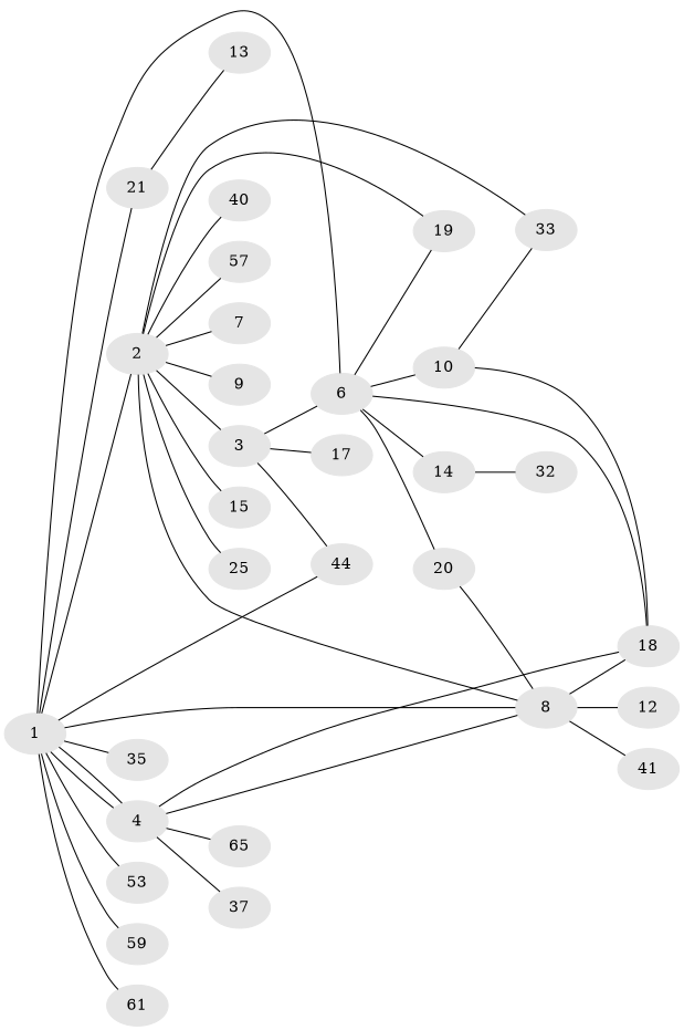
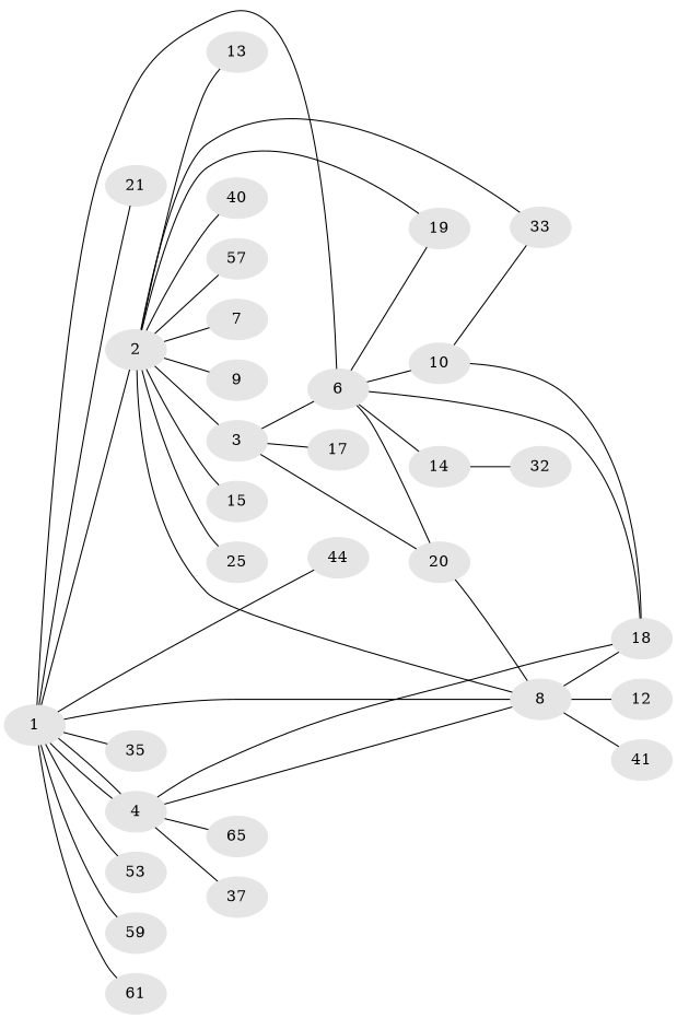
  graph {
    rankdir=LR
    node [color=gray90 style=filled]
    1
    2
    4 [super="+23"]
    6 [super="+42+16+11+19+54+56+45+28"]
    8 [super="+38+52+31+24"]
    21
    35
    44
    53
    59
    61
    3 [super="+5"]
    7
    9
    13
    15
    25
    33 [super="+43+49"]
    n19 [label=19]
    40
    57
    18 [super="+22+26+30"]
    37
    65
    10
    14
    20
    12 [super="+55"]
    41
    17
    32
    1 -- 2
    1 -- 4
    1 -- 4
    1 -- 6
    1 -- 8 [weight=2]
    1 -- 21
    1 -- 35
    1 -- 44
    1 -- 53
    1 -- 59
    1 -- 61
    2 -- 8
    2 -- 3
    2 -- 7
    2 -- 9
-   21 -- 13
+   2 -- 13
    2 -- 15
    2 -- 25
    2 -- 33
    2 -- n19
    2 -- 40
    2 -- 57
    4 -- 8
    4 -- 18
    4 -- 37
    4 -- 65
    6 -- n19
    6 -- 18
    6 -- 10
    6 -- 14
    6 -- 20
    8 -- 18 [weight=2]
    8 -- 12 [weight=2]
    8 -- 41
    3 -- 6
-   3 -- 44
+   3 -- 20
    3 -- 17
    10 -- 33
    10 -- 18
    14 -- 32
    20 -- 8 [weight=3]
  }
